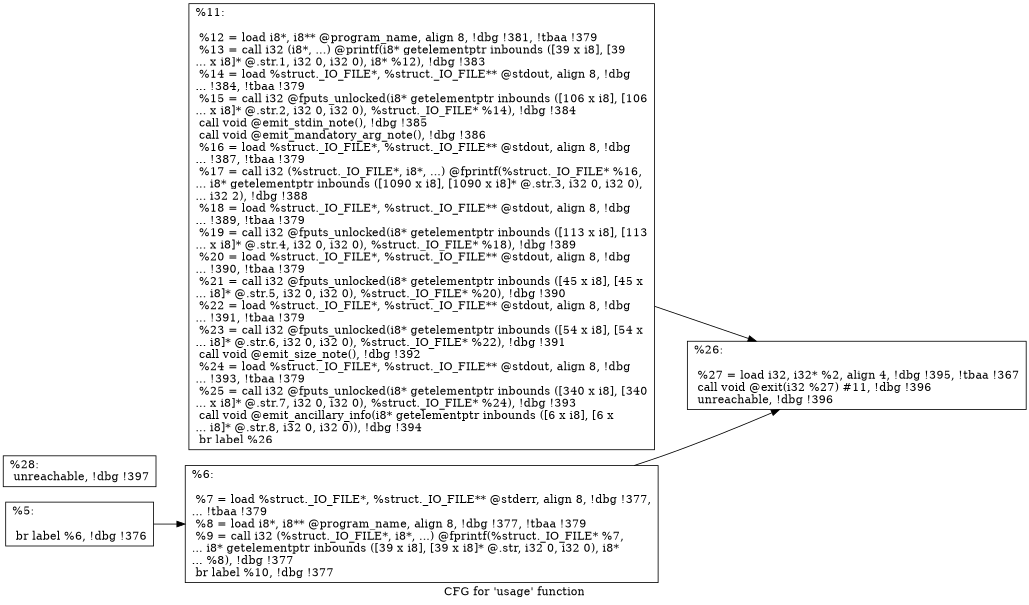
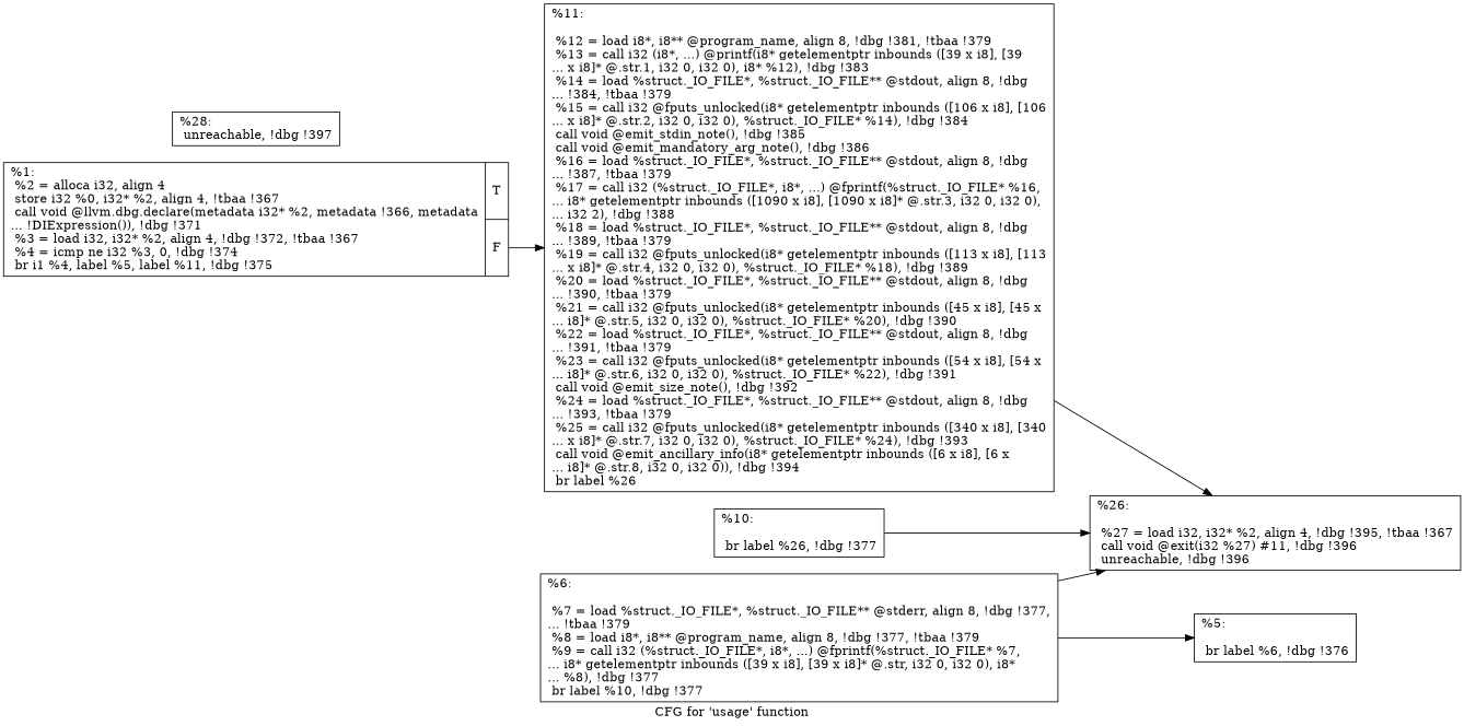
  digraph {
    label="CFG for 'usage' function"
    rankdir=LR
    node [shape=record]
+   n1 [label="{%1:\l  %2 = alloca i32, align 4\l  store i32 %0, i32* %2, align 4, !tbaa !367\l  call void @llvm.dbg.declare(metadata i32* %2, metadata !366, metadata\l... !DIExpression()), !dbg !371\l  %3 = load i32, i32* %2, align 4, !dbg !372, !tbaa !367\l  %4 = icmp ne i32 %3, 0, !dbg !374\l  br i1 %4, label %5, label %11, !dbg !375\l|{<s0>T|<s1>F}}"]
    n2 [label="{%11:\l\l  %12 = load i8*, i8** @program_name, align 8, !dbg !381, !tbaa !379\l  %13 = call i32 (i8*, ...) @printf(i8* getelementptr inbounds ([39 x i8], [39\l... x i8]* @.str.1, i32 0, i32 0), i8* %12), !dbg !383\l  %14 = load %struct._IO_FILE*, %struct._IO_FILE** @stdout, align 8, !dbg\l... !384, !tbaa !379\l  %15 = call i32 @fputs_unlocked(i8* getelementptr inbounds ([106 x i8], [106\l... x i8]* @.str.2, i32 0, i32 0), %struct._IO_FILE* %14), !dbg !384\l  call void @emit_stdin_note(), !dbg !385\l  call void @emit_mandatory_arg_note(), !dbg !386\l  %16 = load %struct._IO_FILE*, %struct._IO_FILE** @stdout, align 8, !dbg\l... !387, !tbaa !379\l  %17 = call i32 (%struct._IO_FILE*, i8*, ...) @fprintf(%struct._IO_FILE* %16,\l... i8* getelementptr inbounds ([1090 x i8], [1090 x i8]* @.str.3, i32 0, i32 0),\l... i32 2), !dbg !388\l  %18 = load %struct._IO_FILE*, %struct._IO_FILE** @stdout, align 8, !dbg\l... !389, !tbaa !379\l  %19 = call i32 @fputs_unlocked(i8* getelementptr inbounds ([113 x i8], [113\l... x i8]* @.str.4, i32 0, i32 0), %struct._IO_FILE* %18), !dbg !389\l  %20 = load %struct._IO_FILE*, %struct._IO_FILE** @stdout, align 8, !dbg\l... !390, !tbaa !379\l  %21 = call i32 @fputs_unlocked(i8* getelementptr inbounds ([45 x i8], [45 x\l... i8]* @.str.5, i32 0, i32 0), %struct._IO_FILE* %20), !dbg !390\l  %22 = load %struct._IO_FILE*, %struct._IO_FILE** @stdout, align 8, !dbg\l... !391, !tbaa !379\l  %23 = call i32 @fputs_unlocked(i8* getelementptr inbounds ([54 x i8], [54 x\l... i8]* @.str.6, i32 0, i32 0), %struct._IO_FILE* %22), !dbg !391\l  call void @emit_size_note(), !dbg !392\l  %24 = load %struct._IO_FILE*, %struct._IO_FILE** @stdout, align 8, !dbg\l... !393, !tbaa !379\l  %25 = call i32 @fputs_unlocked(i8* getelementptr inbounds ([340 x i8], [340\l... x i8]* @.str.7, i32 0, i32 0), %struct._IO_FILE* %24), !dbg !393\l  call void @emit_ancillary_info(i8* getelementptr inbounds ([6 x i8], [6 x\l... i8]* @.str.8, i32 0, i32 0)), !dbg !394\l  br label %26\l}"]
    n3 [label="{%5:\l\l  br label %6, !dbg !376\l}"]
    n4 [label="{%6:\l\l  %7 = load %struct._IO_FILE*, %struct._IO_FILE** @stderr, align 8, !dbg !377,\l... !tbaa !379\l  %8 = load i8*, i8** @program_name, align 8, !dbg !377, !tbaa !379\l  %9 = call i32 (%struct._IO_FILE*, i8*, ...) @fprintf(%struct._IO_FILE* %7,\l... i8* getelementptr inbounds ([39 x i8], [39 x i8]* @.str, i32 0, i32 0), i8*\l... %8), !dbg !377\l  br label %10, !dbg !377\l}"]
    n5 [label="{%26:\l\l  %27 = load i32, i32* %2, align 4, !dbg !395, !tbaa !367\l  call void @exit(i32 %27) #11, !dbg !396\l  unreachable, !dbg !396\l}"]
+   n6 [label="{%10:\l\l  br label %26, !dbg !377\l}"]
    n7 [label="{%28:                                                  \l  unreachable, !dbg !397\l}"]
+   n1 -> n2 [tailport=s1]
    n2 -> n5
-   n3 -> n4
+   n4 -> n3
    n4 -> n5
+   n6 -> n5
  }
